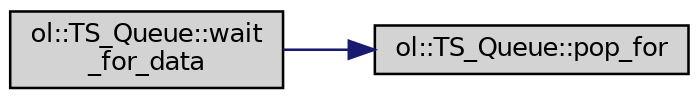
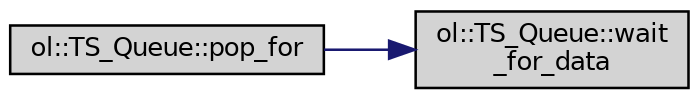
  digraph {
    rankdir=LR
    node [color=black fillcolor=lightgrey fontname=Helvetica fontsize=10 shape=record style=filled]
    n1 [fontcolor=black height=0.2 label="ol::TS_Queue::pop_for" width=0.4]
    n2 [height=0.2 label="ol::TS_Queue::wait\l_for_data" width=0.4]
-   n2 -> n1 [color=midnightblue fontname=Helvetica fontsize=10 labelfontname=Helvetica labelfontsize=10 style=solid]
+   n1 -> n2 [color=midnightblue fontname=Helvetica fontsize=10 labelfontname=Helvetica labelfontsize=10 style=solid]
  }
